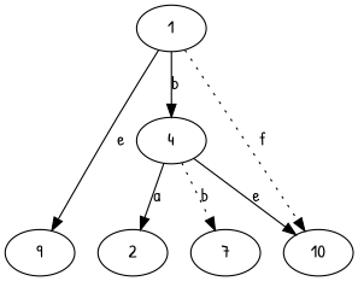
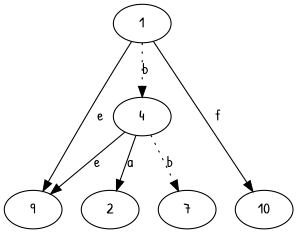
  strict digraph {
    fontname="Patrick Hand"
    node [fontname="Patrick Hand"]
    edge [fontname="Patrick Hand" style=solid]
    4
    9
    2
    7
    1
    10
-   4 -> 10 [label=e]
+   4 -> 9 [label=e]
    4 -> 2 [label=a]
    4 -> 7 [label=b style=dotted]
-   1 -> 4 [label=b]
+   1 -> 4 [label=b style=dotted]
    1 -> 9 [label=e]
-   1 -> 10 [label=f style=dotted]
+   1 -> 10 [label=f]
  }
